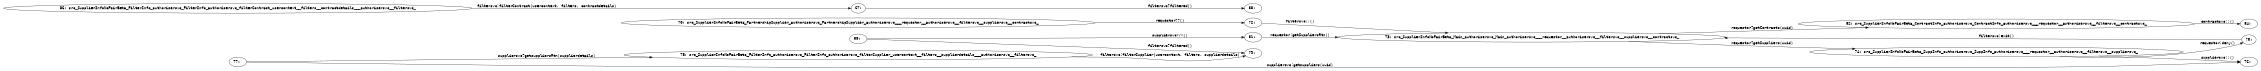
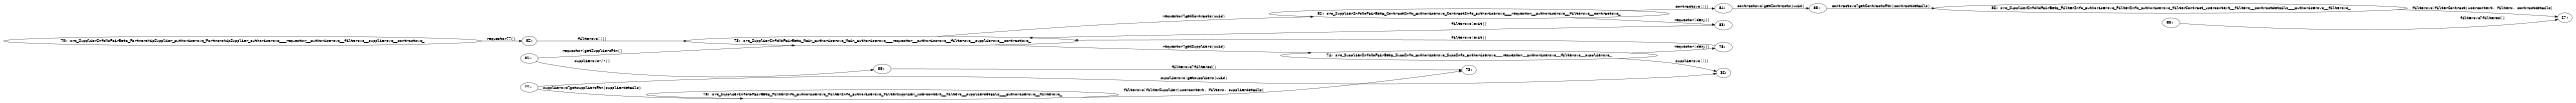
  digraph {
    compound=true
    fontname="DejaVu Sans Mono"
    rankdir=LR
    node [fontname="DejaVu Sans Mono"]
    edge [fontname="DejaVu Sans Mono"]
    n1 [label="70: src_SupplierInfoNoFairBeta_PartnershipSupplier_authorisersvc_PartnershipSupplier_authorisersvc___requestor__authorisersvc__filtersvc__suppliersvc__contractsvc_"]
-   n2 [label="72: "]
+   n2 [label="82:"]
    n3 [label="73: src_SupplierInfoNoFairBeta_Main_authorisersvc_Main_authorisersvc___requestor__authorisersvc__filtersvc__suppliersvc__contractsvc_"]
    n4 [label="74: src_SupplierInfoNoFairBeta_SuppInfo_authorisersvc_SuppInfo_authorisersvc___requestor__authorisersvc__filtersvc__suppliersvc_"]
    n5 [label="82: src_SupplierInfoNoFairBeta_ContractInfo_authorisersvc_ContractInfo_authorisersvc___requestor__authorisersvc__filtersvc__contractsvc_"]
-   n6 [label="78:"]
-   n7 [label="76: "]
+   n6 [label="75: "]
+   n7 [label="36:"]
+   n8 [label="83: "]
    n9 [label="84: "]
    n10 [label="77: "]
    n11 [label="78: src_SupplierInfoNoFairBeta_FilterInfo_authorisersvc_FilterInfo_authorisersvc_filterSupplier_usercontext__filters__supplierdetails___authorisersvc__filtersvc_"]
-   n12 [label="79: "]
+   n12 [label="73:"]
    n13 [label="80: "]
    n14 [label="81: "]
+   n15 [label="85: "]
    n16 [label="86: src_SupplierInfoNoFairBeta_FilterInfo_authorisersvc_FilterInfo_authorisersvc_filterContract_usercontext__filters__contractdetails___authorisersvc__filtersvc_"]
    n17 [label="67:"]
    n18 [label="88: "]
    n1 -> n2 [label="requestor??()"]
    n2 -> n3 [label="filtersvc!!()"]
    n3 -> n4 [label="requestor?getSuppliers(uuid)"]
    n3 -> n5 [label="requestor?getContracts(uuid)"]
    n4 -> n6 [label="requestor!deny()"]
    n4 -> n7 [label="suppliersvc!!()"]
+   n5 -> n8 [label="requestor!deny()"]
    n5 -> n9 [label="contractsvc!!()"]
    n6 -> n3 [label="filtersvc!exit()"]
+   n8 -> n3 [label="filtersvc!exit()"]
+   n9 -> n15 [label="contractsvc!getContracts(uuid)"]
    n10 -> n7 [label="suppliersvc!getsuppliers(uuid)"]
    n10 -> n11 [label="suppliersvc?getsuppliersRtn(supplierdetails)"]
    n11 -> n12 [label="filtersvc!filterSupplier(usercontext, filters, supplierdetails)"]
    n13 -> n12 [label="filtersvc?filtered()"]
-   n13 -> n14 [label="suppliersvc-/-()"]
+   n14 -> n13 [label="suppliersvc-/-()"]
    n14 -> n3 [label="requestor!getSuppliersRtn()"]
+   n15 -> n16 [label="contractsvc?getContractsRtn(contractdetails)"]
    n16 -> n17 [label="filtersvc!filterContract(usercontext, filters, contractdetails)"]
-   n17 -> n18 [label="filtersvc?filtered()"]
+   n18 -> n17 [label="filtersvc?filtered()"]
  }
